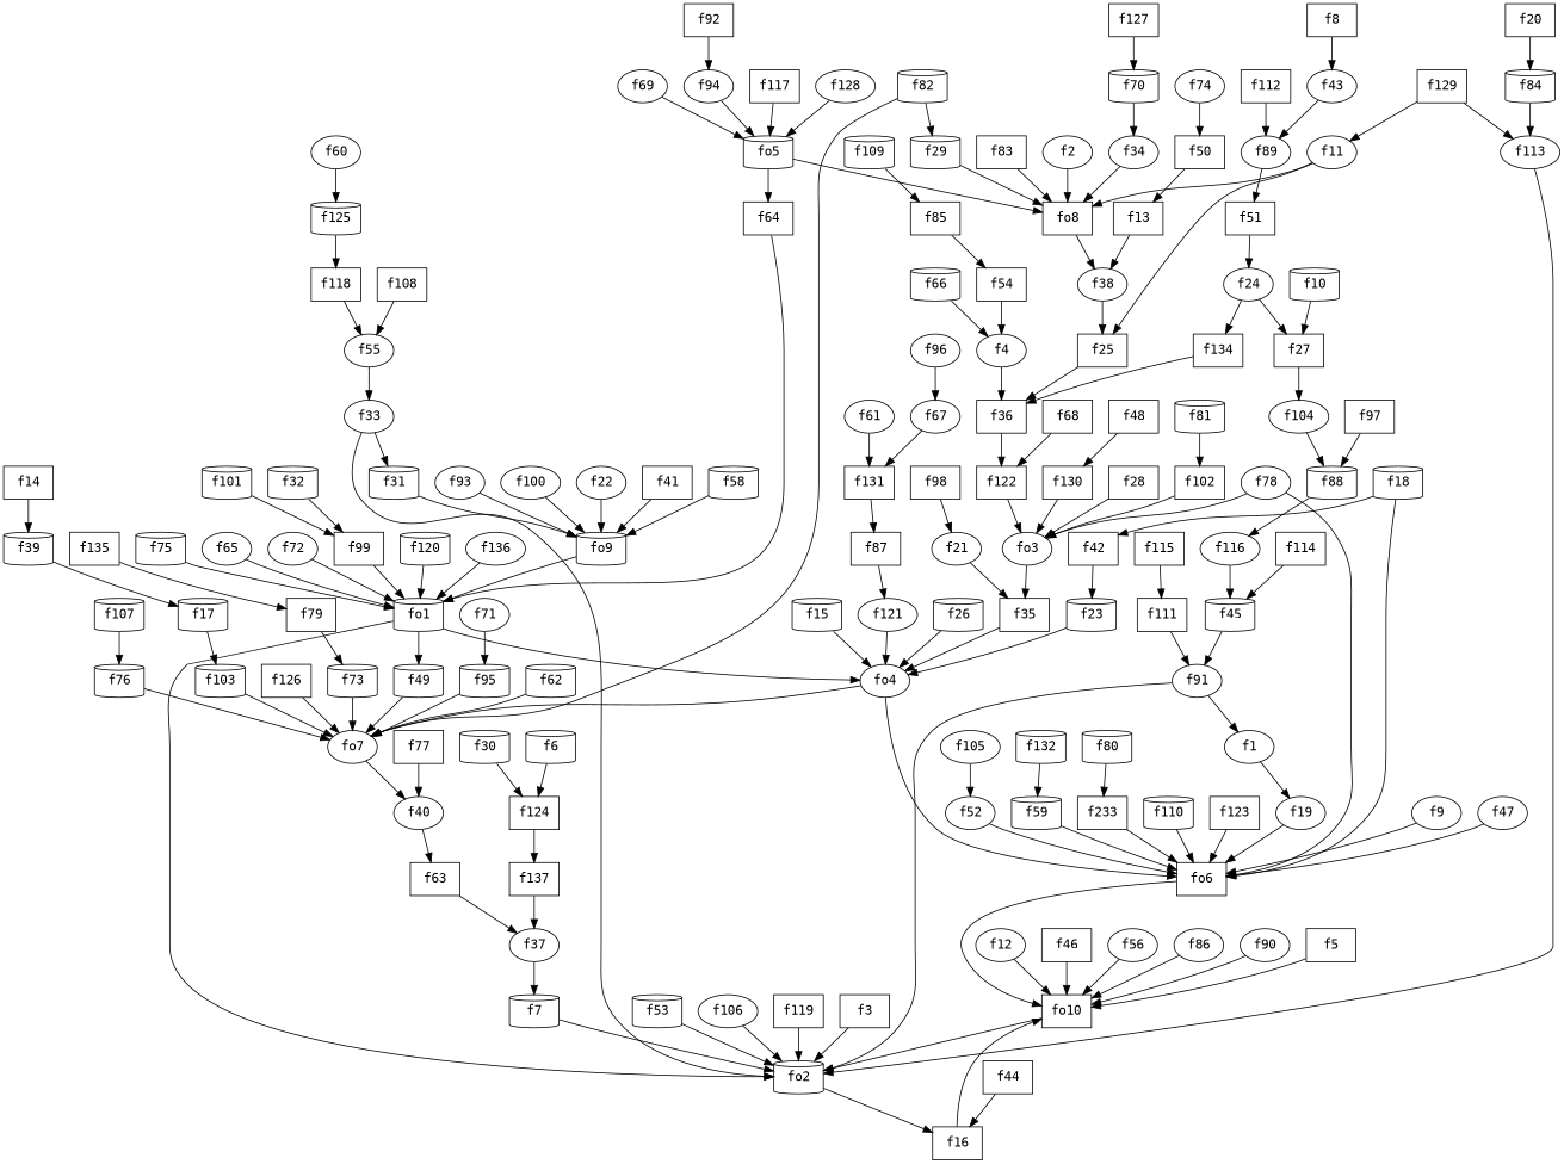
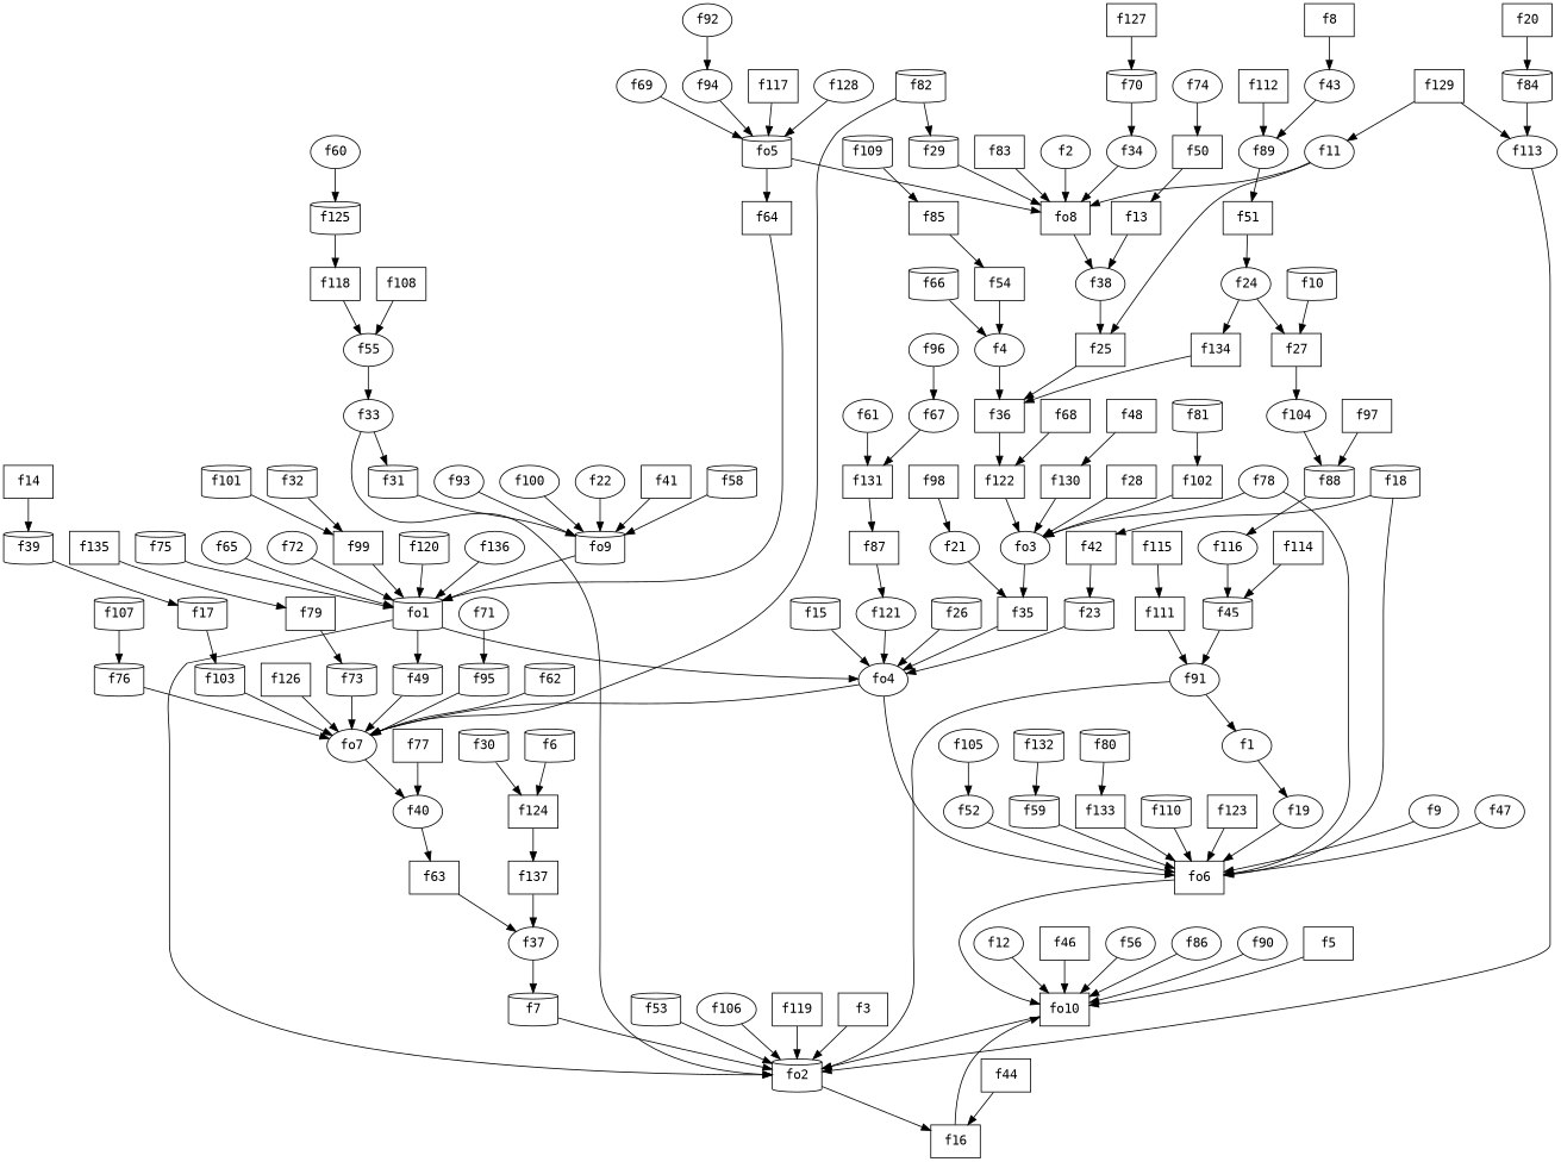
  strict digraph {
    fontname="DejaVu Sans Mono"
    node [fontname="DejaVu Sans Mono" shape=box]
    edge [fontname="DejaVu Sans Mono" weight=2]
    f1 [shape=ellipse]
    f19 [shape=ellipse]
    fo6
    f2 [shape=ellipse]
    fo8
    f38 [shape=ellipse]
    fo2 [shape=cylinder]
    f3
    f16
    f4 [shape=ellipse]
    f36
    f122
    f5
    fo10
    f6 [shape=cylinder]
    f124
    f137
    f7 [shape=cylinder]
    f43 [shape=ellipse]
    f8
    f89 [shape=ellipse]
    f9 [shape=ellipse]
    f10 [shape=cylinder]
    f27
    f104 [shape=ellipse]
    f11 [shape=ellipse]
    f25
    f12 [shape=ellipse]
    f13
    f39 [shape=cylinder]
    f14
    f17 [shape=cylinder]
    f15 [shape=cylinder]
    fo4 [shape=ellipse]
    fo7 [shape=ellipse]
    f103 [shape=cylinder]
    f18 [shape=cylinder]
    f42
    f23 [shape=cylinder]
    f84 [shape=cylinder]
    f20
    f113 [shape=ellipse]
    f21 [shape=ellipse]
    f35
    f22 [shape=ellipse]
    fo9 [shape=cylinder]
    fo1 [shape=cylinder]
    f24 [shape=ellipse]
    f134
    f26 [shape=cylinder]
    f88 [shape=cylinder]
    fo3 [shape=ellipse]
    f28
    f29 [shape=cylinder]
    f30 [shape=cylinder]
    f31 [shape=cylinder]
    f32 [shape=cylinder]
    f99
    f33 [shape=ellipse]
    f34 [shape=ellipse]
    f37 [shape=ellipse]
    f40 [shape=ellipse]
    f63
    f41
    f51
    f44
    f45 [shape=cylinder]
    f91 [shape=ellipse]
    f46
    f47 [shape=ellipse]
    f48
    f130
    f49 [shape=cylinder]
    f50
    f52 [shape=ellipse]
    f53 [shape=cylinder]
    f54
    f55 [shape=ellipse]
    f56 [shape=ellipse]
    f75 [shape=cylinder]
    f58 [shape=cylinder]
    f59 [shape=cylinder]
    f60 [shape=ellipse]
    f125 [shape=cylinder]
    f118
    f61 [shape=ellipse]
    f131
    f87
    f62 [shape=cylinder]
    f64
    f65 [shape=ellipse]
    f66 [shape=cylinder]
    f67 [shape=ellipse]
    f68
    f69 [shape=ellipse]
    fo5 [shape=cylinder]
    f70 [shape=cylinder]
    f71 [shape=ellipse]
    f95 [shape=cylinder]
    f72 [shape=ellipse]
    f73 [shape=cylinder]
    f74 [shape=ellipse]
    f76 [shape=cylinder]
    f77
    f78 [shape=ellipse]
    f79
    f80 [shape=cylinder]
-   f133 [label=f233]
+   f133
    f81 [shape=cylinder]
    f102
    f82 [shape=cylinder]
    f83
    f85
    f86 [shape=ellipse]
    f121 [shape=ellipse]
    f116 [shape=ellipse]
    f90 [shape=ellipse]
    f94 [shape=ellipse]
-   f92
+   f92 [shape=ellipse]
    f93 [shape=ellipse]
    f96 [shape=ellipse]
    f97
    f98
    f100 [shape=ellipse]
    f101 [shape=cylinder]
    f105 [shape=ellipse]
    f106 [shape=ellipse]
    f107 [shape=cylinder]
    f108
    f109 [shape=cylinder]
    f110 [shape=cylinder]
    f111
    f112
    f114
    f115
    f117
    f119
    f120 [shape=cylinder]
    f123
    f126
    f127
    f128 [shape=ellipse]
    f129
    f132 [shape=cylinder]
    f135
    f136 [shape=ellipse]
    f1 -> f19
    f19 -> fo6
    fo6 -> fo10
    f2 -> fo8
    fo8 -> f38
    f38 -> f25
    fo2 -> f16
    f3 -> fo2
    f16 -> fo10
    f4 -> f36
    f36 -> f122
    f122 -> fo3
    f5 -> fo10
    fo10 -> fo2
    f6 -> f124
    f124 -> f137
    f137 -> f37
    f7 -> fo2
    f43 -> f89
    f8 -> f43
    f89 -> f51
    f9 -> fo6
    f10 -> f27
    f27 -> f104
    f104 -> f88
    f11 -> fo8
    f11 -> f25
    f25 -> f36
    f12 -> fo10
    f13 -> f38
    f39 -> f17
    f14 -> f39
    f17 -> f103
    f15 -> fo4
    fo4 -> fo6
    fo4 -> fo7
    fo7 -> f40
    f103 -> fo7
    f18 -> fo6
    f18 -> f42
    f42 -> f23
    f23 -> fo4
    f84 -> f113
    f20 -> f84
    f113 -> fo2
    f21 -> f35
    f35 -> fo4
    f22 -> fo9
    fo9 -> fo1
    fo1 -> fo2
    fo1 -> fo4
    fo1 -> f49
    f24 -> f27
    f24 -> f134
    f134 -> f36
    f26 -> fo4
    f88 -> f116
    fo3 -> f35
    f28 -> fo3
    f29 -> fo8
    f30 -> f124
    f31 -> fo9
    f32 -> f99
    f99 -> fo1
    f33 -> fo2
    f33 -> f31
    f34 -> fo8
    f37 -> f7
    f40 -> f63
    f63 -> f37
    f41 -> fo9
    f51 -> f24
    f44 -> f16
    f45 -> f91
    f91 -> f1
    f91 -> fo2
    f46 -> fo10
    f47 -> fo6
    f48 -> f130
    f130 -> fo3
    f49 -> fo7
    f50 -> f13
    f52 -> fo6
    f53 -> fo2
    f54 -> f4
    f55 -> f33
    f56 -> fo10
    f75 -> fo1
    f58 -> fo9
    f59 -> fo6
    f60 -> f125
    f125 -> f118
    f118 -> f55
    f61 -> f131
    f131 -> f87
    f87 -> f121
    f62 -> fo7
    f64 -> fo1
    f65 -> fo1
    f66 -> f4
    f67 -> f131
    f68 -> f122
    f69 -> fo5
    fo5 -> fo8
    fo5 -> f64
    f70 -> f34
    f71 -> f95
    f95 -> fo7
    f72 -> fo1
    f73 -> fo7
    f74 -> f50
    f76 -> fo7
    f77 -> f40
    f78 -> fo6
    f78 -> fo3
    f79 -> f73
    f80 -> f133
    f133 -> fo6
    f81 -> f102
    f102 -> fo3
    f82 -> fo7
    f82 -> f29
    f83 -> fo8
    f85 -> f54
    f86 -> fo10
    f121 -> fo4
    f116 -> f45
    f90 -> fo10
    f94 -> fo5
    f92 -> f94
    f93 -> fo9
    f96 -> f67
    f97 -> f88
    f98 -> f21
    f100 -> fo9
    f101 -> f99
    f105 -> f52
    f106 -> fo2
    f107 -> f76
    f108 -> f55
    f109 -> f85
    f110 -> fo6
    f111 -> f91
    f112 -> f89
    f114 -> f45
    f115 -> f111
    f117 -> fo5
    f119 -> fo2
    f120 -> fo1
    f123 -> fo6
    f126 -> fo7
    f127 -> f70
    f128 -> fo5
    f129 -> f11
    f129 -> f113
    f132 -> f59
    f135 -> f79
    f136 -> fo1
  }
